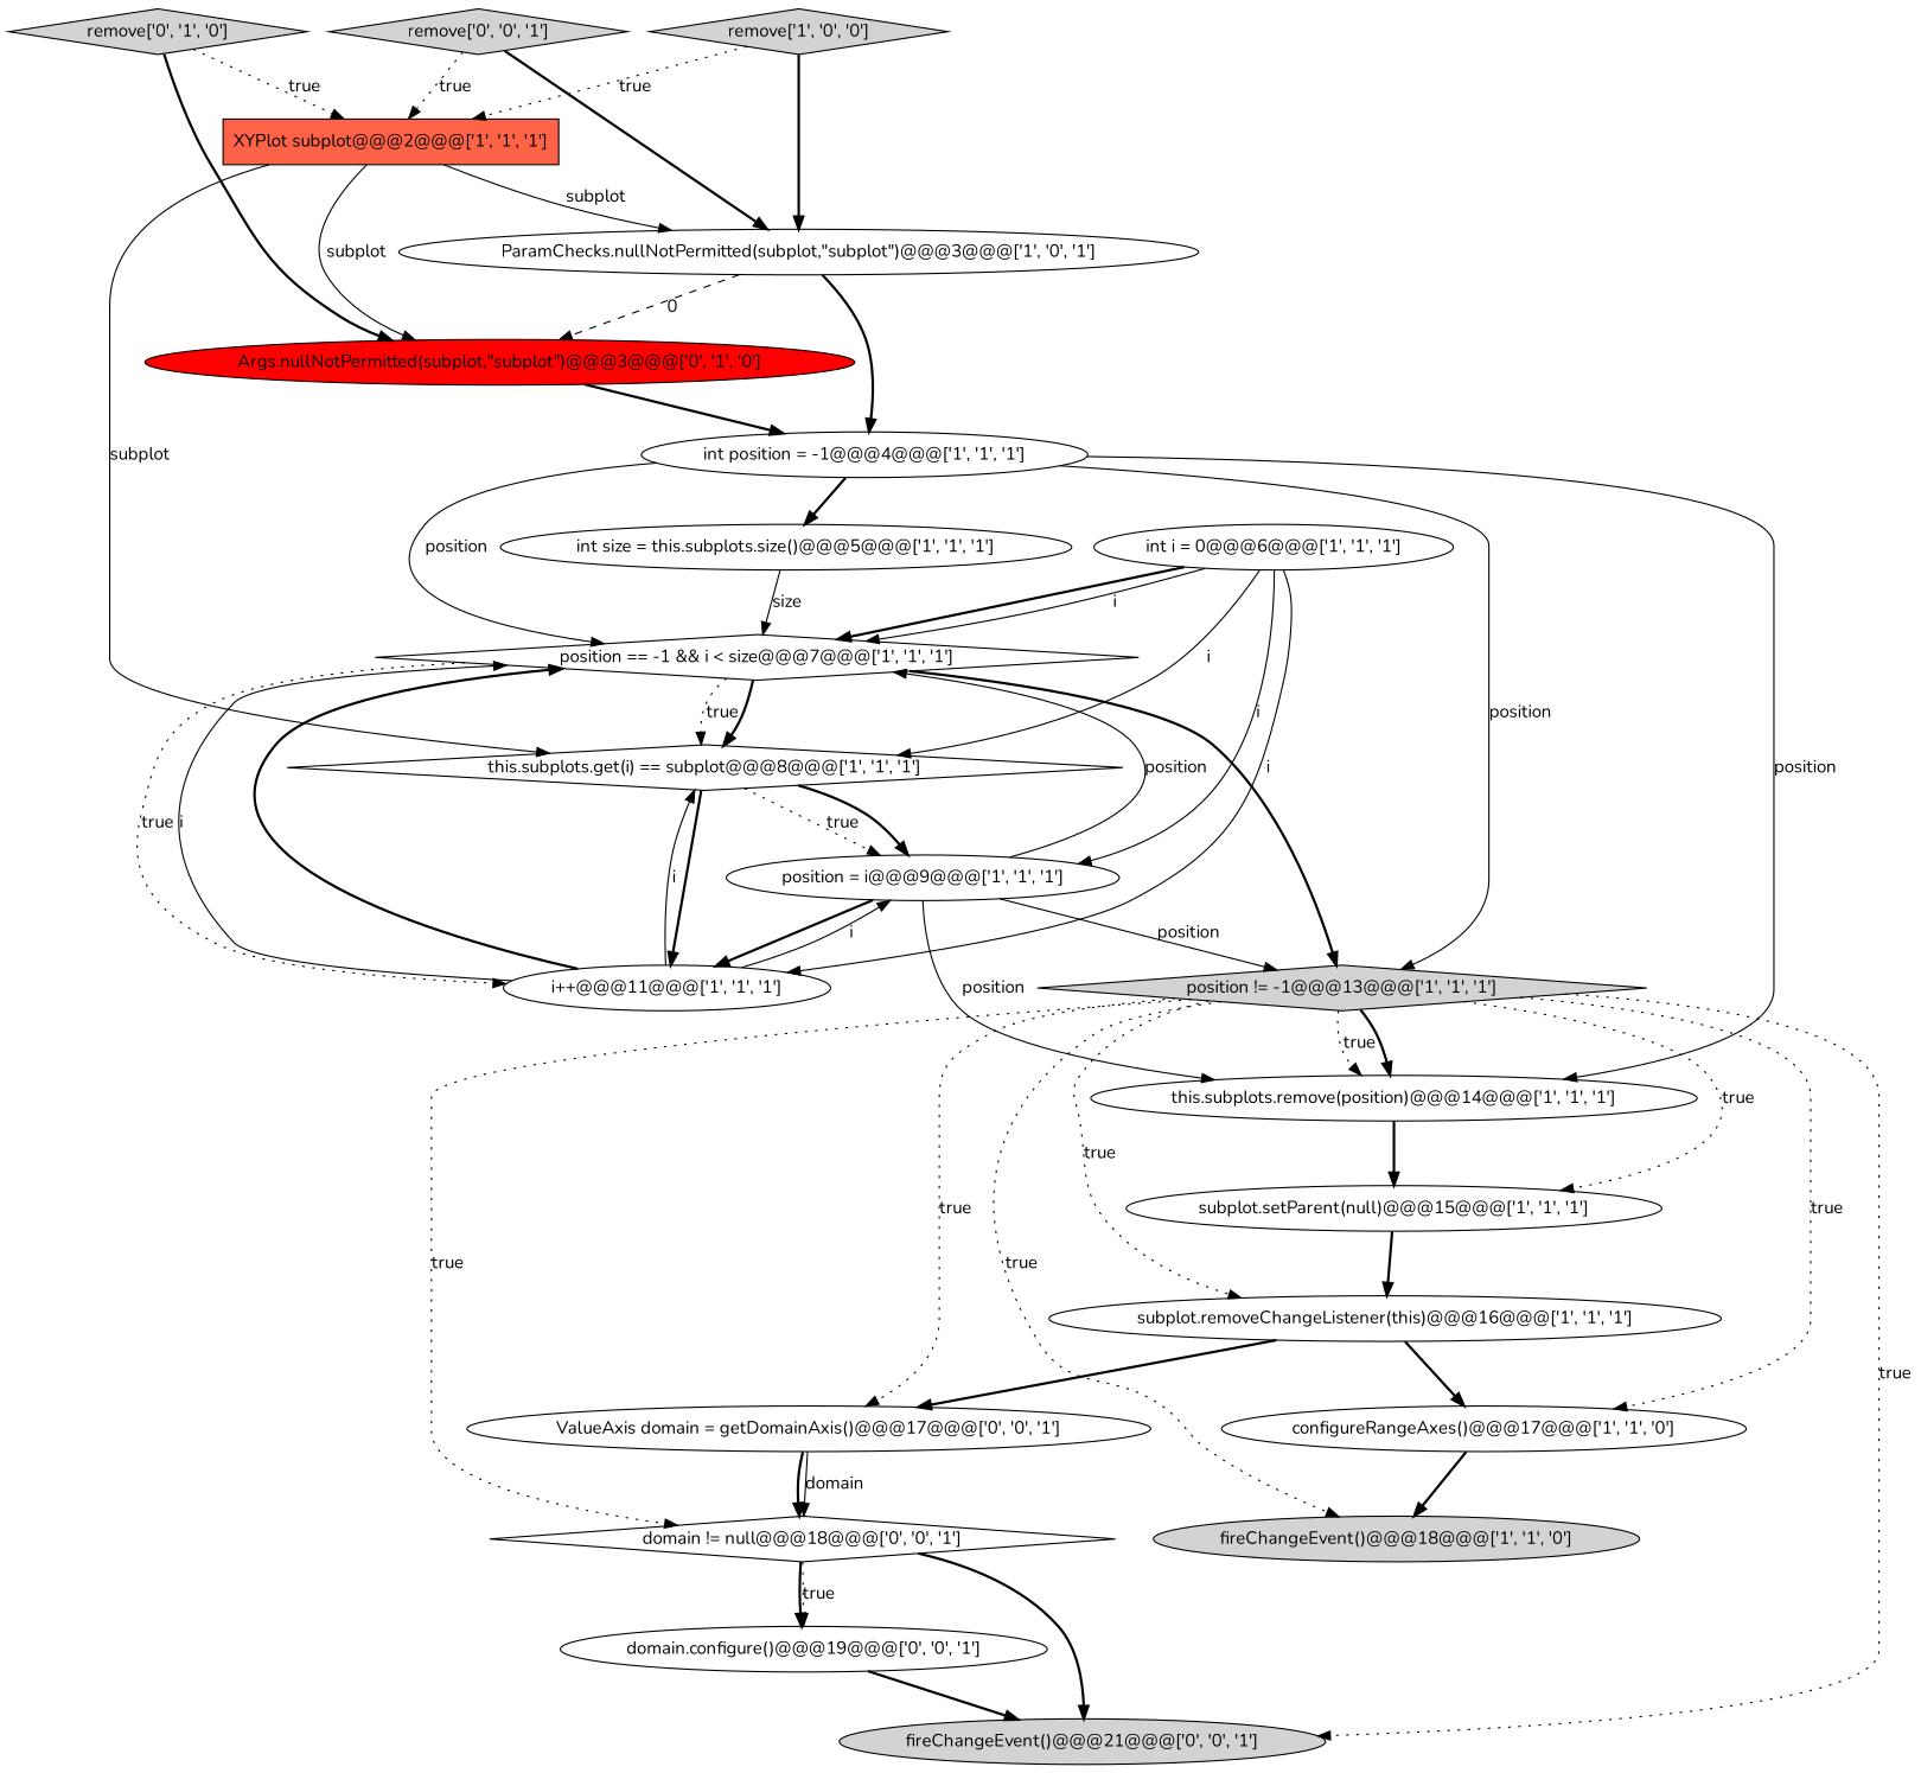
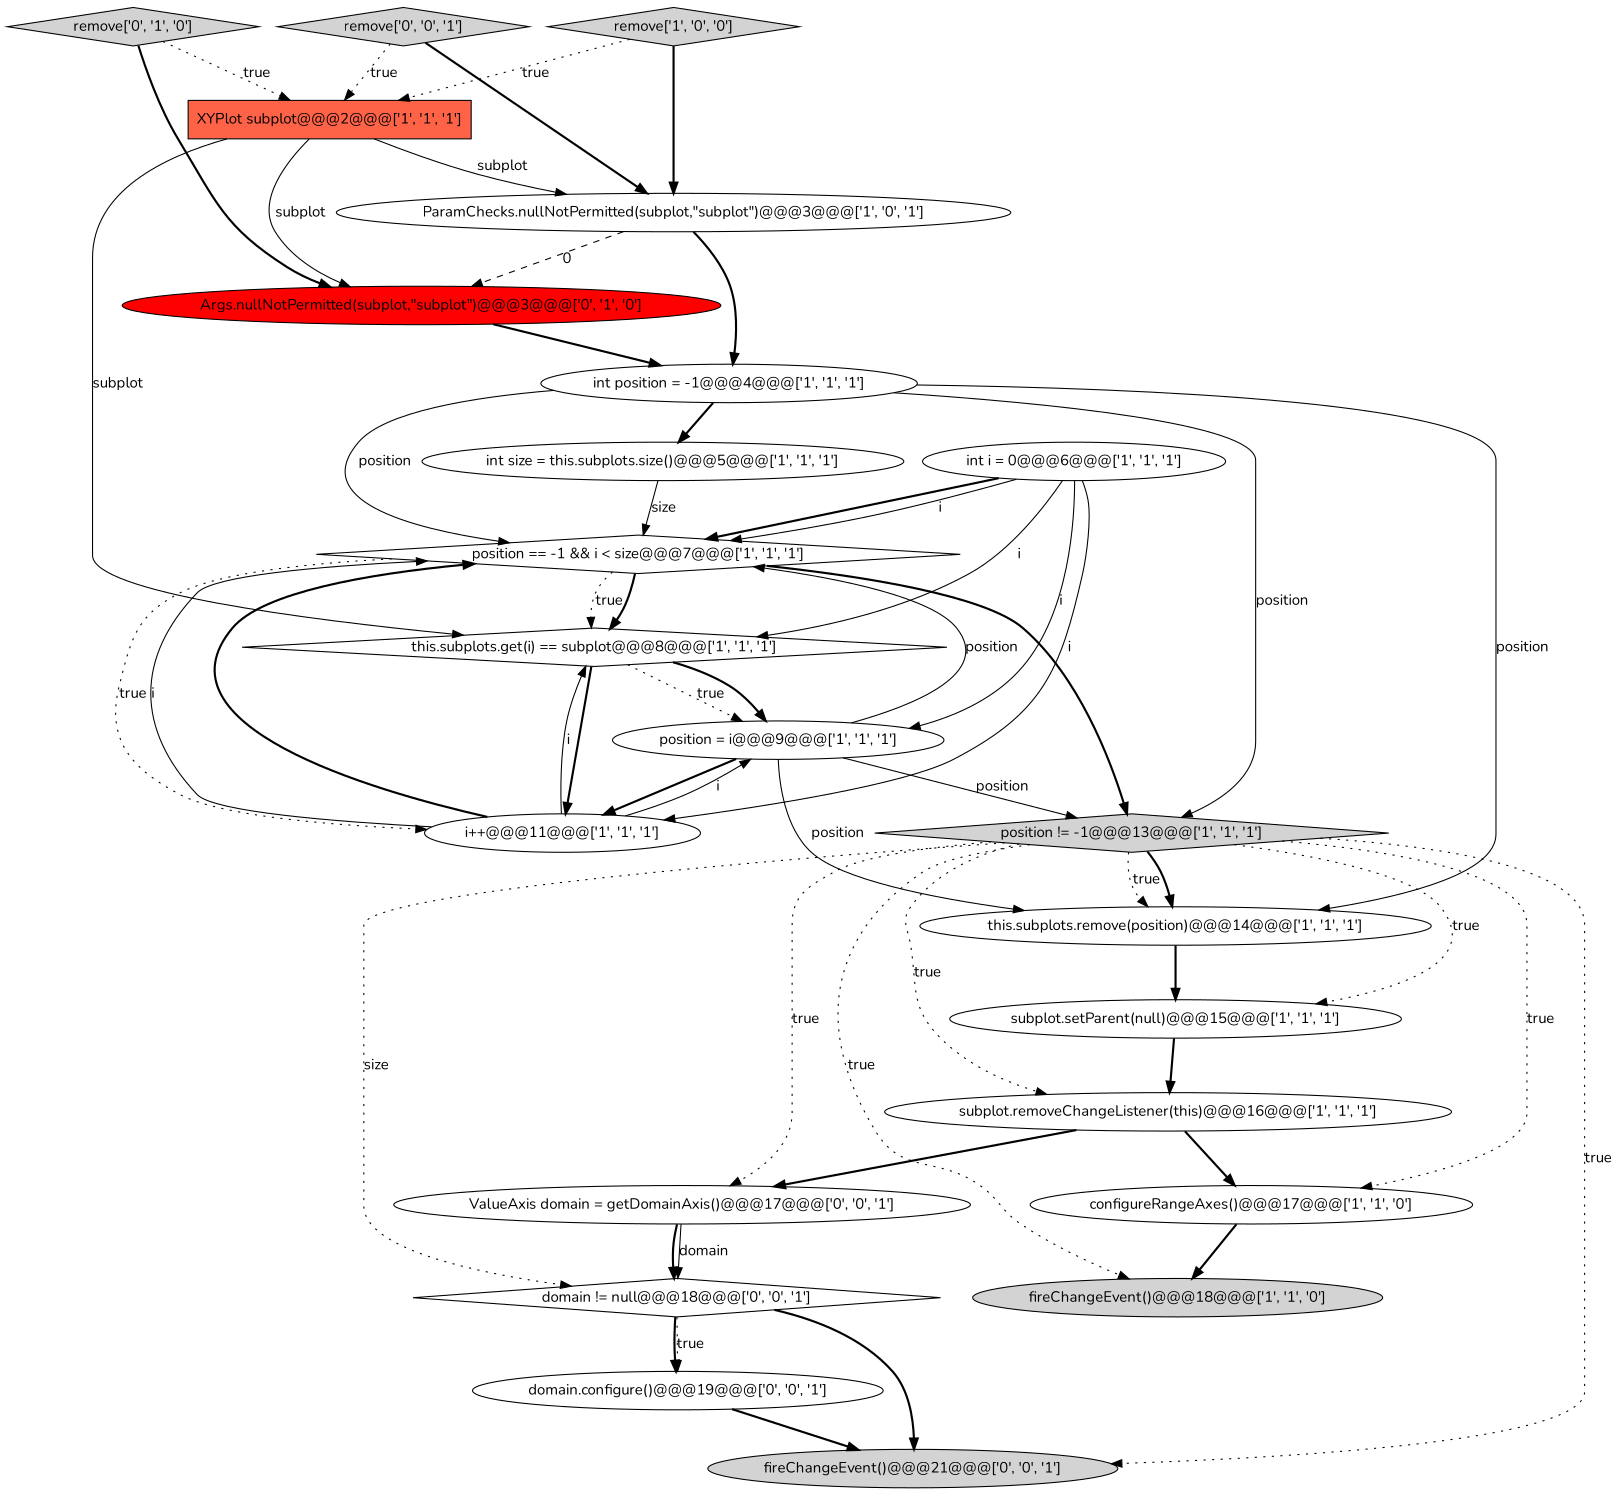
  digraph {
    fontname=Nunito
    node [fillcolor=white fontname=Nunito shape=ellipse style=filled]
    edge [fontname=Nunito style=bold]
    n1 [fillcolor=tomato label="XYPlot subplot@@@2@@@['1', '1', '1']" shape=box]
    n2 [fillcolor=red label="Args.nullNotPermitted(subplot,\"subplot\")@@@3@@@['0', '1', '0']"]
    n3 [label="ParamChecks.nullNotPermitted(subplot,\"subplot\")@@@3@@@['1', '0', '1']"]
    n4 [label="this.subplots.get(i) == subplot@@@8@@@['1', '1', '1']" shape=diamond]
    n5 [label="int position = -1@@@4@@@['1', '1', '1']"]
    n6 [label="position = i@@@9@@@['1', '1', '1']"]
    n7 [label="i++@@@11@@@['1', '1', '1']"]
    n8 [label="domain != null@@@18@@@['0', '0', '1']" shape=diamond]
    n9 [fillcolor=lightgray label="fireChangeEvent()@@@21@@@['0', '0', '1']"]
    n10 [label="domain.configure()@@@19@@@['0', '0', '1']"]
    n11 [label="this.subplots.remove(position)@@@14@@@['1', '1', '1']"]
    n12 [label="position == -1 && i < size@@@7@@@['1', '1', '1']" shape=diamond]
    n13 [fillcolor=lightgray label="position != -1@@@13@@@['1', '1', '1']" shape=diamond]
    n14 [label="subplot.setParent(null)@@@15@@@['1', '1', '1']"]
    n15 [label="configureRangeAxes()@@@17@@@['1', '1', '0']"]
    n16 [fillcolor=lightgray label="fireChangeEvent()@@@18@@@['1', '1', '0']"]
    n17 [label="ValueAxis domain = getDomainAxis()@@@17@@@['0', '0', '1']"]
    n18 [label="subplot.removeChangeListener(this)@@@16@@@['1', '1', '1']"]
    n19 [label="int size = this.subplots.size()@@@5@@@['1', '1', '1']"]
    n20 [fillcolor=lightgray label="remove['0', '0', '1']" shape=diamond]
    n21 [label="int i = 0@@@6@@@['1', '1', '1']"]
    n22 [fillcolor=lightgray label="remove['1', '0', '0']" shape=diamond]
    n23 [fillcolor=lightgray label="remove['0', '1', '0']" shape=diamond]
    n1 -> n2 [label=subplot style=solid]
    n1 -> n3 [label=subplot style=solid]
    n1 -> n4 [label=subplot style=solid]
    n2 -> n5
    n3 -> n2 [label=0 style=dashed]
    n3 -> n5
    n4 -> n6 [label=true style=dotted]
    n4 -> n6
    n4 -> n7
    n5 -> n11 [label=position style=solid]
    n5 -> n12 [label=position style=solid]
    n5 -> n13 [label=position style=solid]
    n5 -> n19
    n6 -> n7
    n6 -> n11 [label=position style=solid]
    n6 -> n12 [label=position style=solid]
    n6 -> n13 [label=position style=solid]
    n7 -> n4 [label=i style=solid]
    n7 -> n6 [label=i style=solid]
    n7 -> n12 [label=i style=solid]
    n7 -> n12
    n8 -> n9
    n8 -> n10 [label=true style=dotted]
    n8 -> n10
    n10 -> n9
    n11 -> n14
    n12 -> n4 [label=true style=dotted]
    n12 -> n4
    n12 -> n7 [label=true style=dotted]
    n12 -> n13
-   n13 -> n8 [label=true style=dotted]
+   n13 -> n8 [label=size style=dotted]
    n13 -> n9 [label=true style=dotted]
    n13 -> n11 [label=true style=dotted]
    n13 -> n11
    n13 -> n14 [label=true style=dotted]
    n13 -> n15 [label=true style=dotted]
    n13 -> n16 [label=true style=dotted]
    n13 -> n17 [label=true style=dotted]
    n13 -> n18 [label=true style=dotted]
    n14 -> n18
    n15 -> n16
    n17 -> n8
    n17 -> n8 [label=domain style=solid]
    n18 -> n15
    n18 -> n17
    n19 -> n12 [label=size style=solid]
    n20 -> n1 [label=true style=dotted]
    n20 -> n3
    n21 -> n4 [label=i style=solid]
    n21 -> n6 [label=i style=solid]
    n21 -> n7 [label=i style=solid]
    n21 -> n12
    n21 -> n12 [label=i style=solid]
    n22 -> n1 [label=true style=dotted]
    n22 -> n3
    n23 -> n1 [label=true style=dotted]
    n23 -> n2
  }
